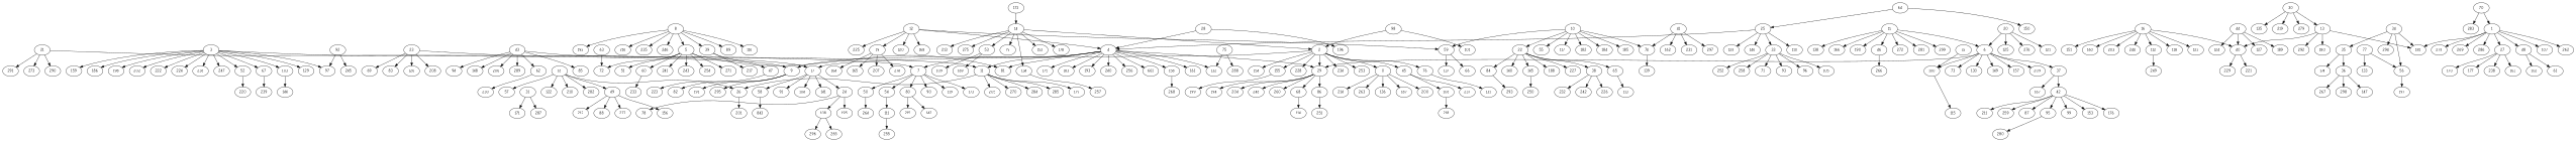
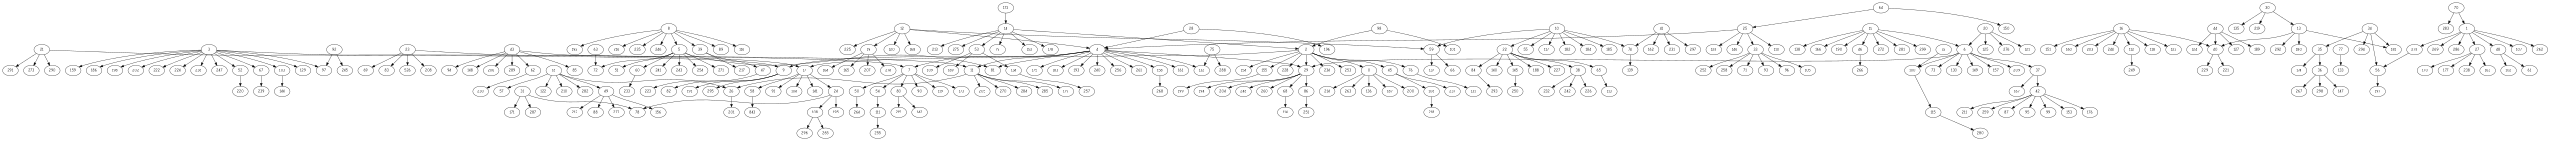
  digraph {
    fontname="Comic Neue"
    node [fontname="Comic Neue"]
    edge [Label=1 fontname="Comic Neue"]
    0
    136
    187
    200
    214
    263
    1
    27
    48
    107
    181
    262
    269
    278
    286
    163
    170
    177
    238
    61
    102
    2
    17
    29
    45
    76
    154
    155
    228
    234
    253
    24
    58
    91
    104
    141
    68
    86
    194
    204
    248
    260
    106
    237
    131
    199
    78
    108
    195
    n50 [label=843]
    114
    251
    218
    3
    9
    52
    67
    97
    103
    129
    159
    186
    198
    202
    222
    224
    236
    247
    82
    191
    295
    220
    239
    144
    4
    7
    11
    81
    132
    158
    161
    175
    183
    193
    240
    256
-   261 [label=661]
+   261
    50
    54
    80
    90
    119
    173
    26
    179
    205
    270
    284
    285
    268
    264
    111
    142
    215
    201
    5
    51
    60
    72
    241
    243
    254
    271
    233
    6
    37
    73
    100
    130
    149
    157
    209
    42
    167
    115
    87
    95
    99
    153
    176
    211
    259
    280
    255
    8
    39
    89
    116
    192
    216
    235
    246
    47
    217
    223
    10
    22
    55
    59
    74
    117
    182
    184
    185
    38
    65
    84
    140
    145
    188
    227
    66
    137
    139
    226
    232
    242
    113
    293
    250
    12
    19
    120
    168
    225
    164
    165
    207
    274
    13
    40
    180
    292
    221
    229
    14
    53
    79
    134
    152
    178
    213
    275
    109
    169
    257
    15
    46
    138
    166
    190
    272
    281
    299
    266
    16
    112
    118
    123
    151
    160
    203
    244
    249
    265
    296
    18
    49
    57
    122
    210
    282
    88
    156
    212
    277
    20
    121
    125
    276
    21
    273
    290
    291
    23
    69
    83
-   126
+   126 [label=526]
    208
    25
    33
    110
    128
    146
    71
    93
    96
    105
    252
    258
    28
    196
    30
    135
    219
-   279
    31
    171
    287
    32
    34
    35
    56
    294
    36
    174
    197
    147
    267
    298
    41
    162
    231
    297
    43
    62
    85
    94
    148
    206
    289
    230
    44
    124
    127
    189
    63
    64
    150
    70
    283
    75
    288
    77
    133
    92
    245
    98
    101
    172
    0 -> 136
    0 -> 187
    0 -> 200
    0 -> 214
    0 -> 263
    1 -> 27
    1 -> 48
    1 -> 107
-   1 -> 181
    1 -> 262
    1 -> 269
    1 -> 278
    1 -> 286
    27 -> 163
    27 -> 170
    27 -> 177
    27 -> 238
    48 -> 61
    48 -> 102
    2 -> 0
    2 -> 17
    2 -> 29
    2 -> 45
    2 -> 76
    2 -> 154
    2 -> 155
    2 -> 228
    2 -> 234
    2 -> 253
    17 -> 24
    17 -> 58
    17 -> 91
    17 -> 104
    17 -> 141
    29 -> 68
    29 -> 86
    29 -> 194
    29 -> 204
    29 -> 248
    29 -> 260
    45 -> 106
    45 -> 237
    76 -> 131
    155 -> 199
    24 -> 78
    24 -> 108
    24 -> 195
    58 -> n50
    68 -> 114
    86 -> 251
    106 -> 218
    108 -> 265
    108 -> 296
    3 -> 9
    3 -> 52
    3 -> 67
    3 -> 97
    3 -> 103
    3 -> 129
    3 -> 159
    3 -> 186
    3 -> 198
    3 -> 202
    3 -> 222
    3 -> 224
    3 -> 236
    3 -> 247
    9 -> 82
    9 -> 191
    9 -> 295
    52 -> 220
    67 -> 239
    103 -> 144
    4 -> 29
    4 -> 9
    4 -> 7
    4 -> 11
    4 -> 81
    4 -> 132
    4 -> 158
    4 -> 161
    4 -> 175
    4 -> 183
    4 -> 193
    4 -> 240
    4 -> 256
    4 -> 261
    7 -> 50
    7 -> 54
    7 -> 80
    7 -> 90
    7 -> 119
    7 -> 173
    11 -> 26
    11 -> 179
    11 -> 205
    11 -> 270
    11 -> 284
    11 -> 285
    158 -> 268
    50 -> 264
    54 -> 111
    80 -> 142
    80 -> 215
    26 -> 201
    111 -> 255
    5 -> 81
    5 -> 51
    5 -> 60
    5 -> 72
    5 -> 241
    5 -> 243
    5 -> 254
    5 -> 271
    60 -> 233
    6 -> 29
    6 -> 37
    6 -> 73
    6 -> 100
    6 -> 130
    6 -> 149
    6 -> 157
    6 -> 209
    37 -> 42
    37 -> 167
    100 -> 115
    42 -> 87
    42 -> 95
    42 -> 99
    42 -> 153
    42 -> 176
    42 -> 211
    42 -> 259
-   95 -> 280
+   115 -> 280
    8 -> 5
    8 -> 39
    8 -> 89
    8 -> 116
    8 -> 192
    8 -> 216
    8 -> 235
    8 -> 246
    39 -> 47
    39 -> 217
    47 -> 223
    10 -> 22
    10 -> 55
    10 -> 59
    10 -> 74
    10 -> 117
    10 -> 182
    10 -> 184
    10 -> 185
    22 -> 38
    22 -> 65
    22 -> 84
    22 -> 140
    22 -> 145
    22 -> 188
    22 -> 227
    59 -> 66
    59 -> 137
    74 -> 139
    38 -> 226
    38 -> 232
    38 -> 242
    65 -> 113
    84 -> 293
    145 -> 250
    12 -> 4
    12 -> 59
    12 -> 19
    12 -> 120
    12 -> 168
    12 -> 225
    19 -> 164
    19 -> 165
    19 -> 207
    19 -> 274
    13 -> 181
    13 -> 40
    13 -> 180
    13 -> 292
    40 -> 221
    40 -> 229
    14 -> 2
    14 -> 53
    14 -> 79
-   14 -> 134
+   53 -> 134
    14 -> 152
    14 -> 178
    14 -> 213
    14 -> 275
    53 -> 109
    53 -> 169
    134 -> 257
    15 -> 6
    15 -> 46
    15 -> 138
    15 -> 166
    15 -> 190
    15 -> 272
    15 -> 281
    15 -> 299
    46 -> 266
    16 -> 40
    16 -> 112
    16 -> 118
    16 -> 123
    16 -> 151
    16 -> 160
    16 -> 203
    16 -> 244
    112 -> 249
    18 -> 26
    18 -> 49
    18 -> 57
    18 -> 122
    18 -> 210
    18 -> 282
    49 -> 88
    49 -> 156
    49 -> 212
    49 -> 277
    20 -> 6
    20 -> 121
    20 -> 125
    20 -> 276
    21 -> 17
    21 -> 273
    21 -> 290
    21 -> 291
    23 -> 7
    23 -> 69
    23 -> 83
    23 -> 126
    23 -> 208
    25 -> 4
    25 -> 33
    25 -> 110
    25 -> 128
    25 -> 146
    33 -> 71
    33 -> 93
    33 -> 96
    33 -> 105
    33 -> 252
    33 -> 258
    28 -> 4
    28 -> 196
    30 -> 13
    30 -> 135
    30 -> 219
-   30 -> 279
+   31 -> 78
    31 -> 171
    31 -> 287
    32 -> 100
    34 -> 181
    34 -> 35
    34 -> 56
    34 -> 294
    35 -> 36
    35 -> 174
    56 -> 197
    36 -> 147
    36 -> 267
    36 -> 298
    41 -> 74
    41 -> 162
    41 -> 231
    41 -> 297
    43 -> 11
    43 -> 62
    43 -> 85
    43 -> 94
    43 -> 148
    43 -> 206
    43 -> 289
    62 -> 230
    44 -> 40
    44 -> 124
    44 -> 127
    44 -> 189
    63 -> 72
    64 -> 25
    64 -> 150
    70 -> 1
    70 -> 283
    75 -> 132
    75 -> 288
-   77 -> 56
+   278 -> 56
    77 -> 133
    92 -> 97
    92 -> 245
    98 -> 2
    98 -> 101
    172 -> 14
  }
